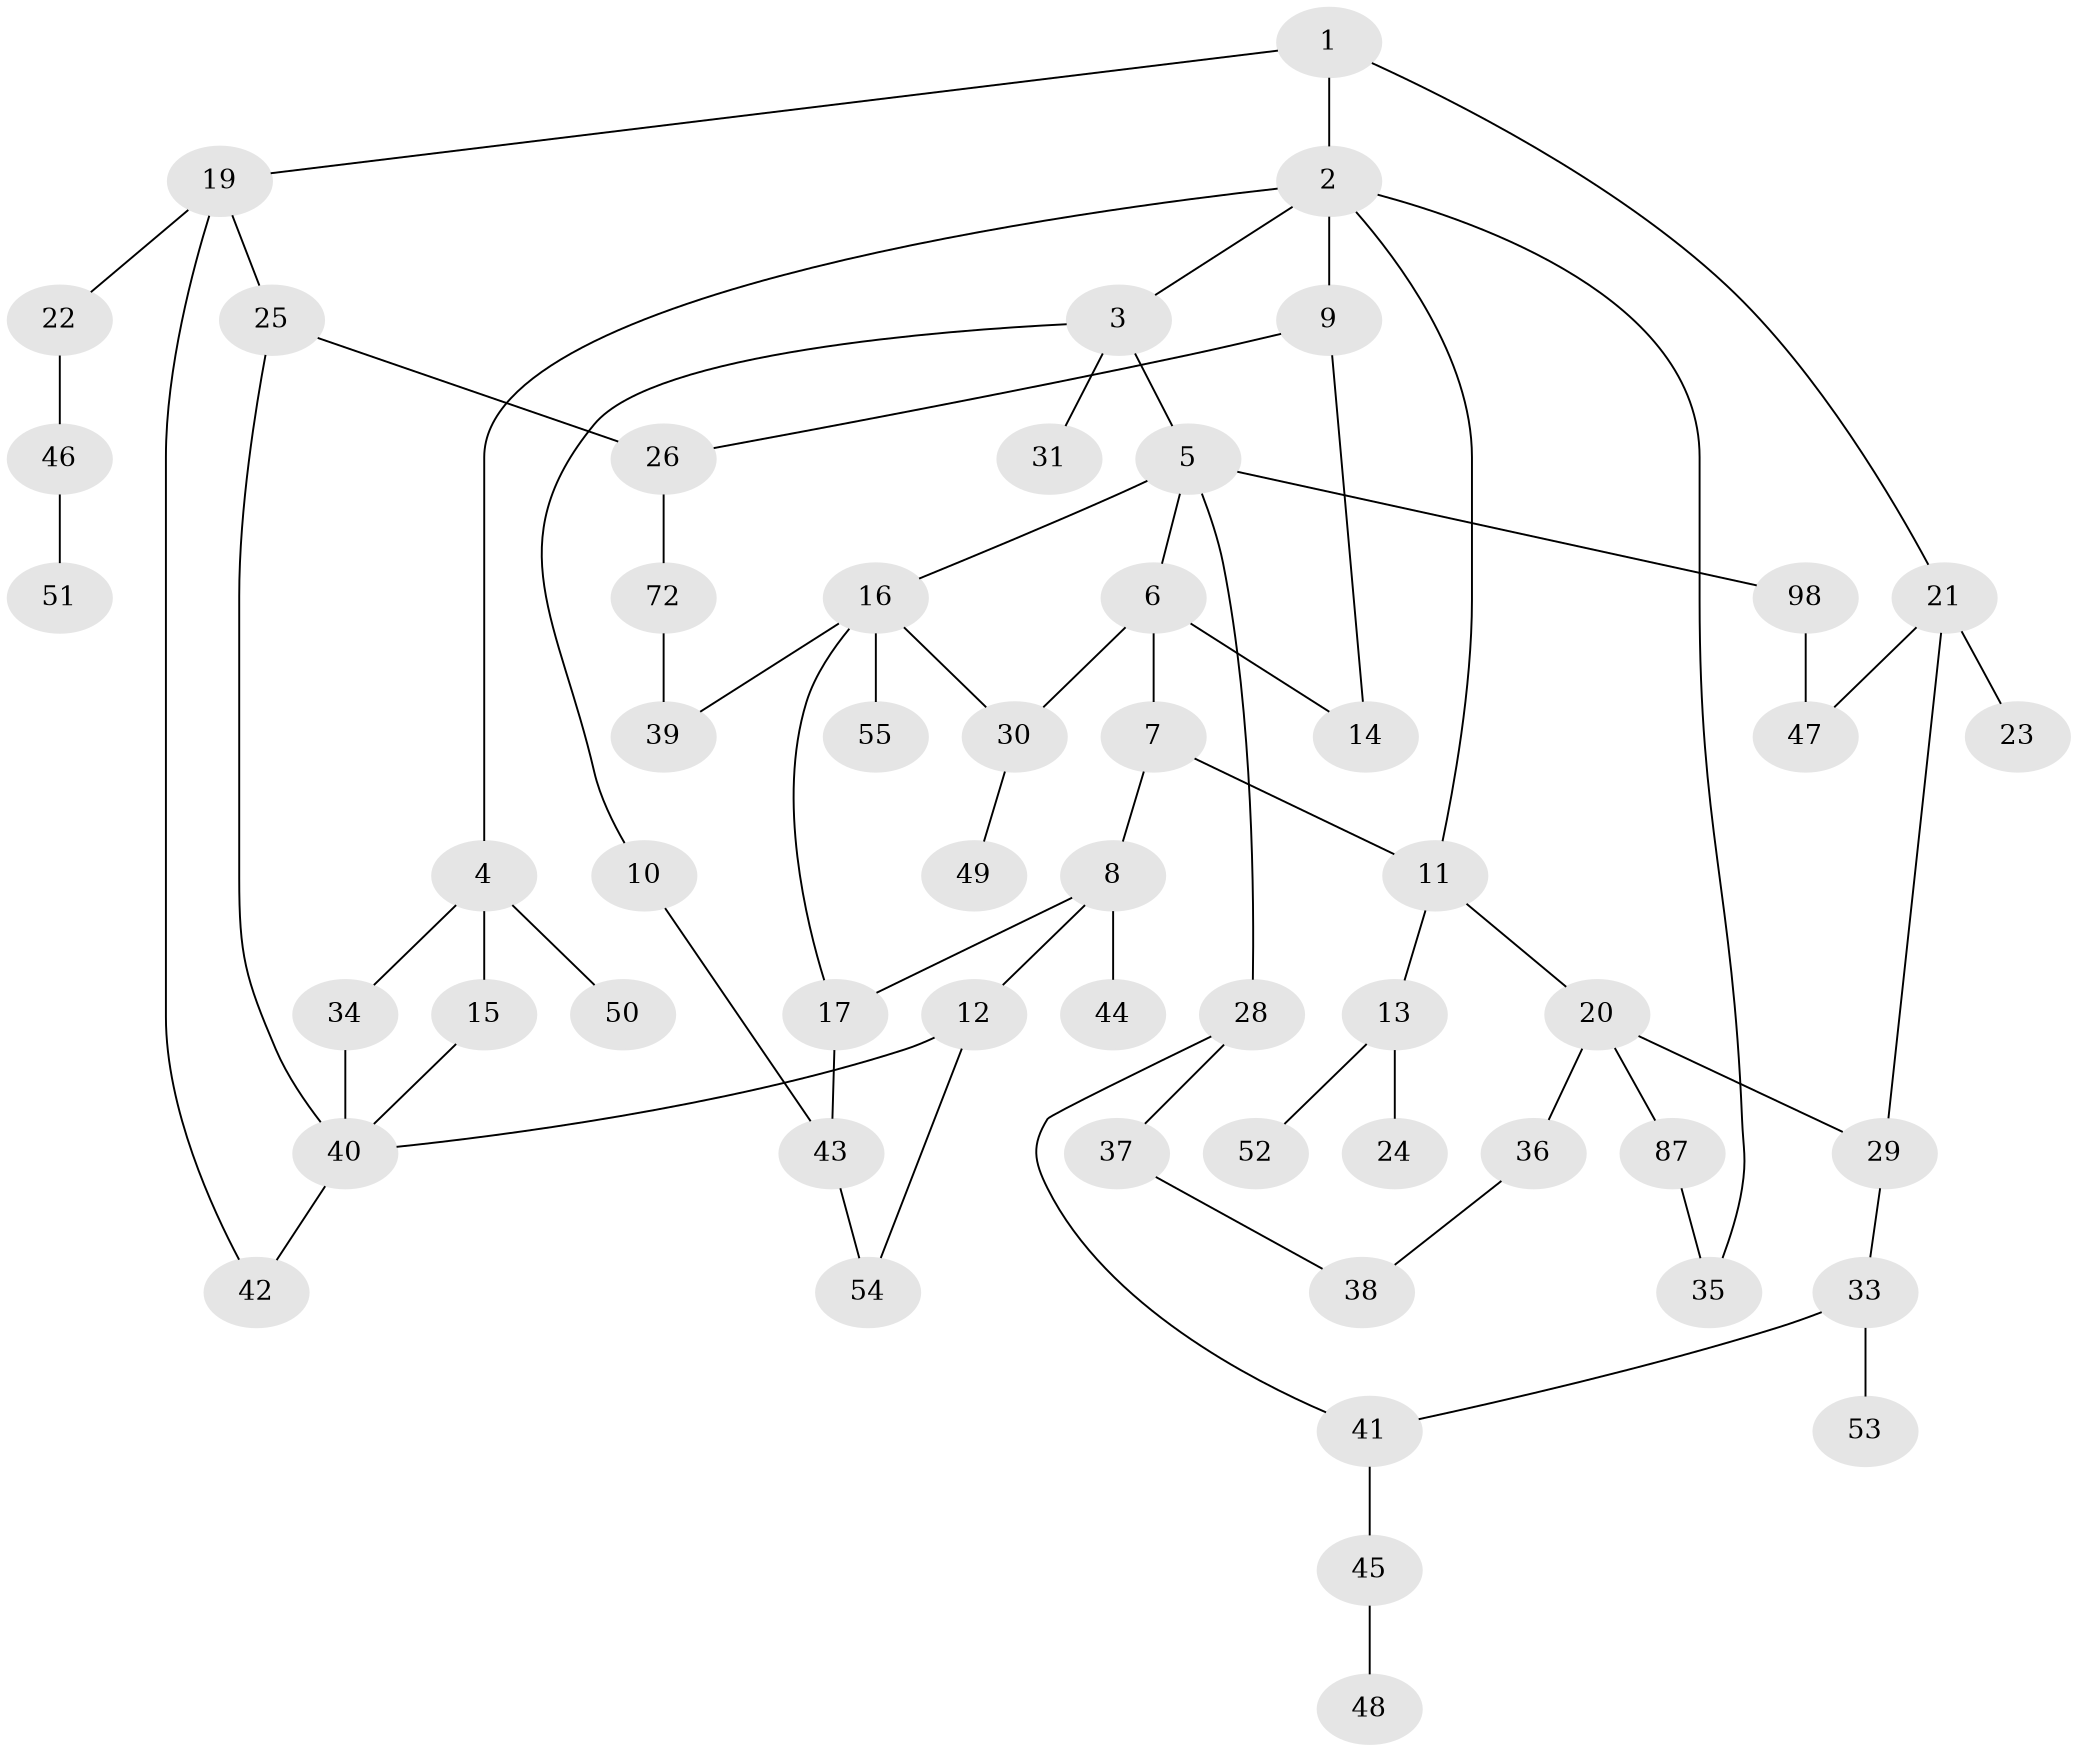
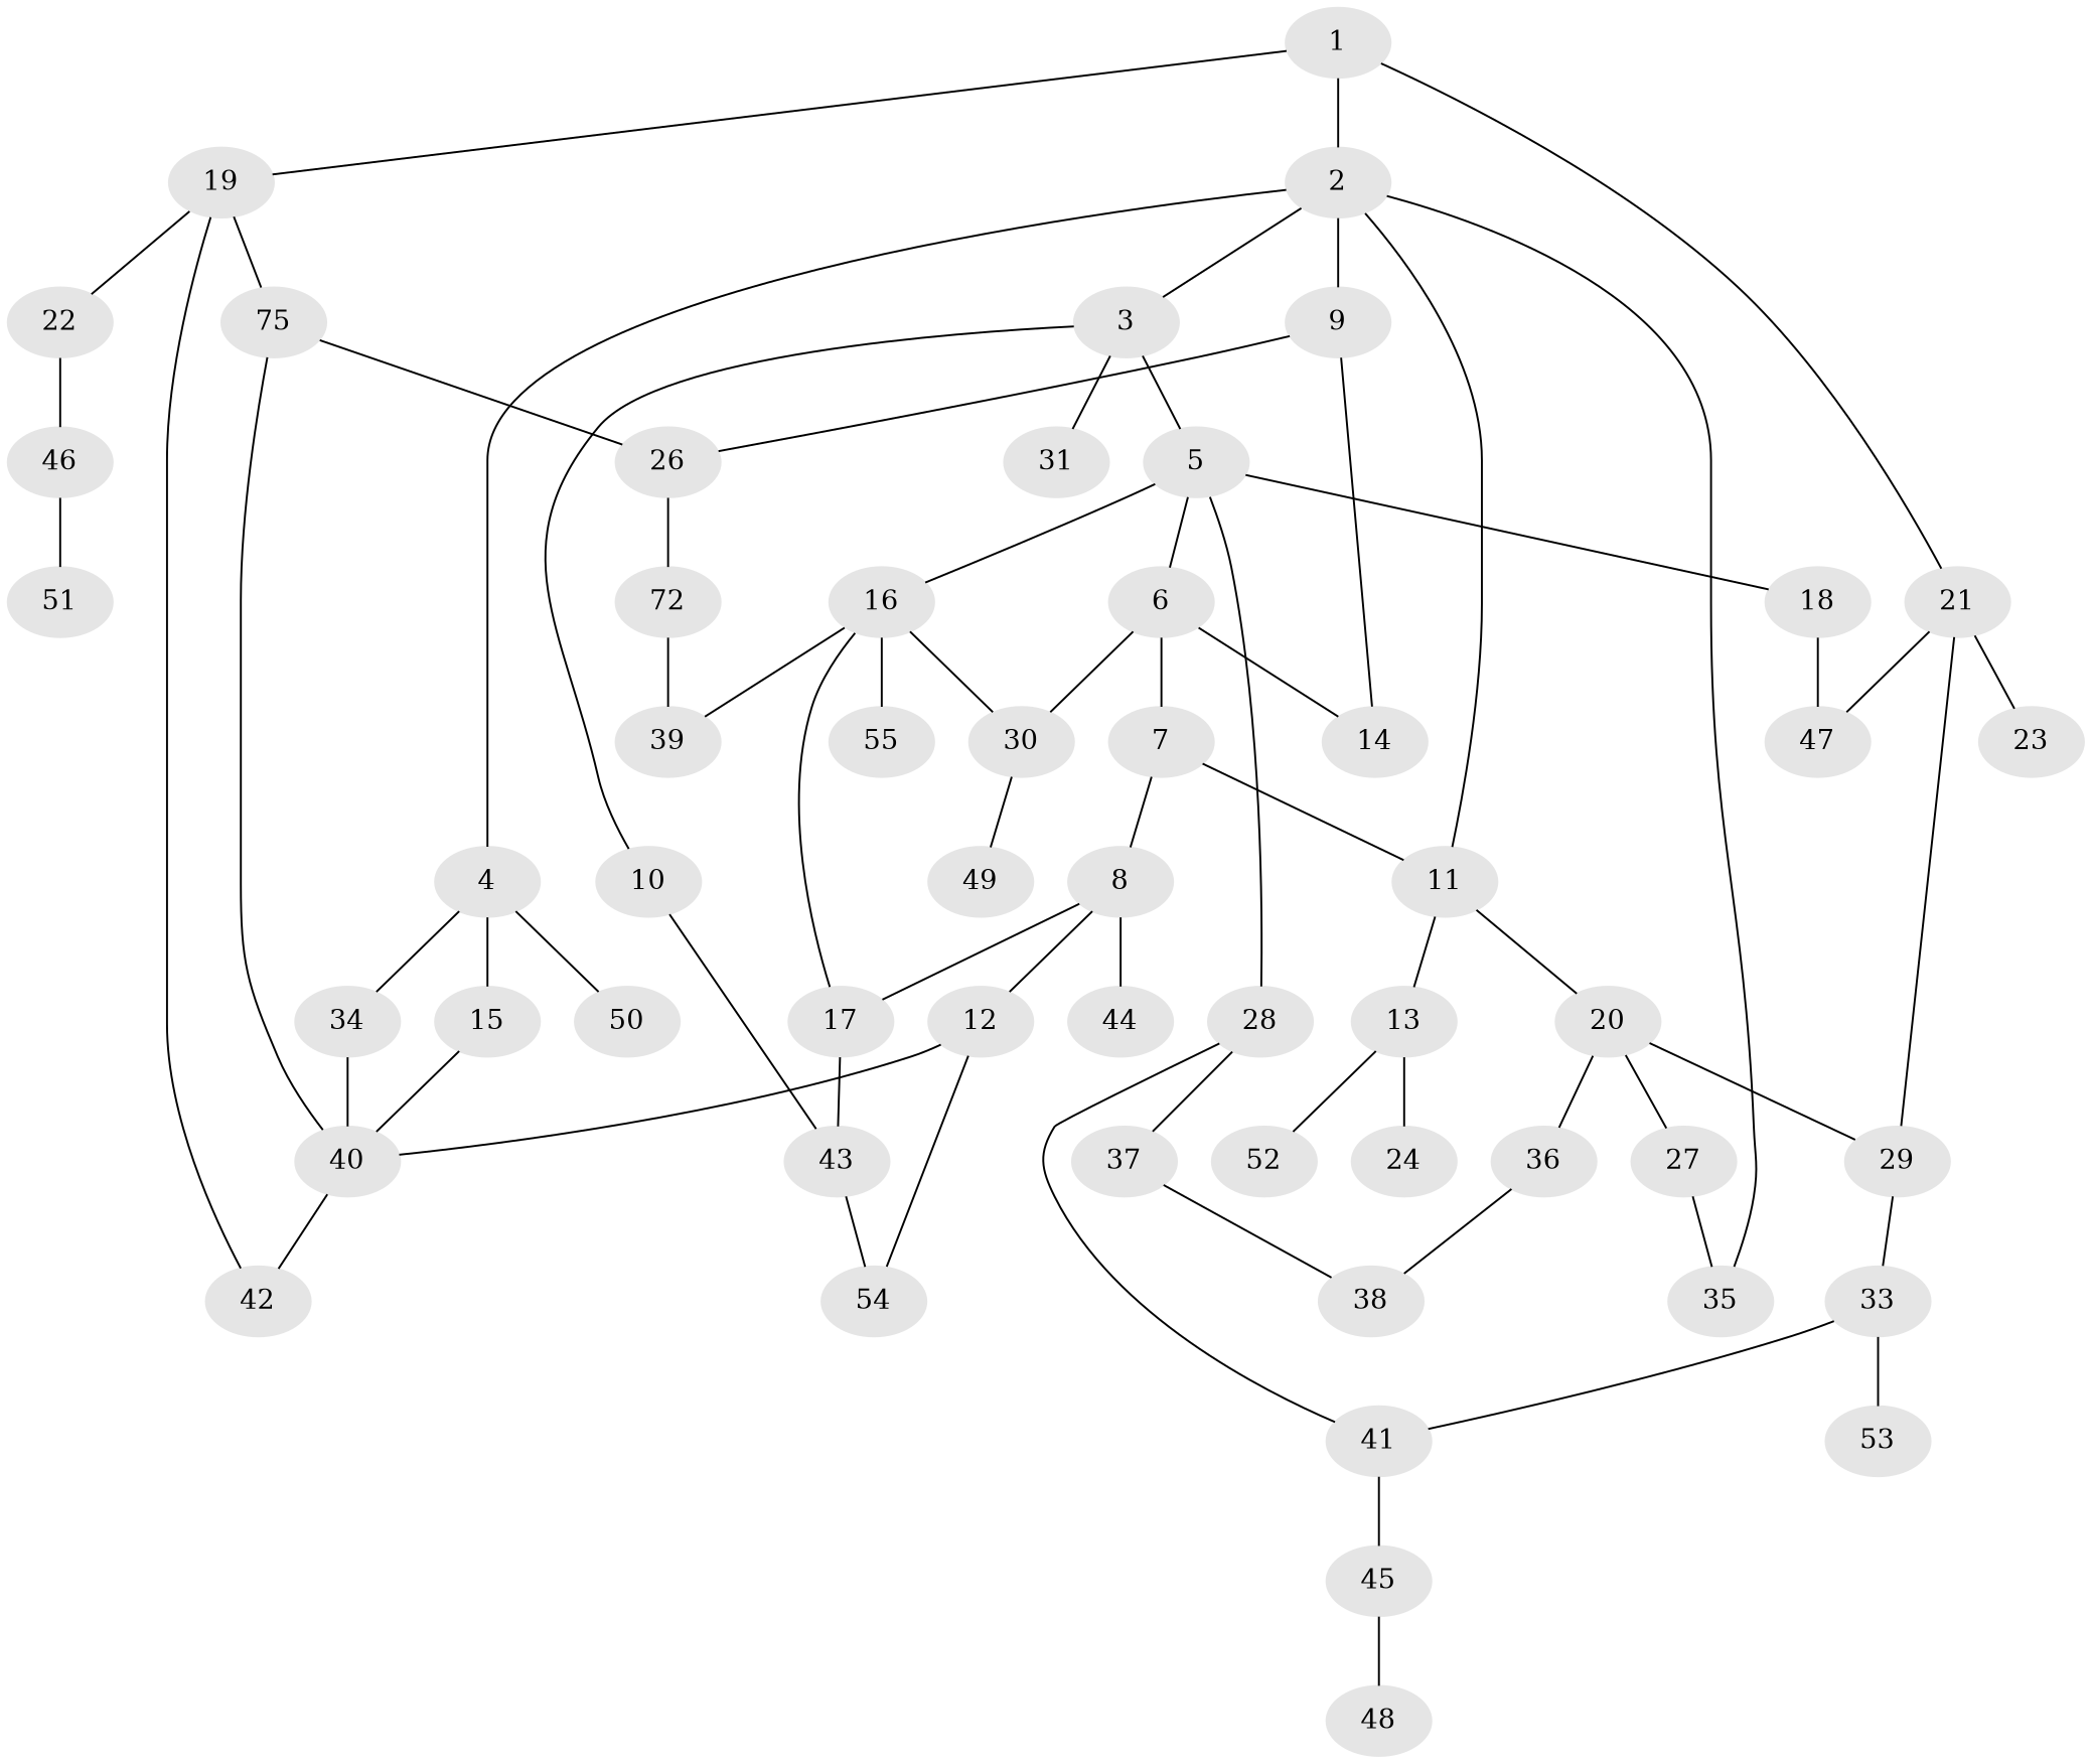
  graph {
    node [color=gray90 style=filled]
    1
    2
    19
    21
    3
    4
    9
    11
    35
    22
-   25
+   25 [label=75]
    42
    47
    29
    23
    5
    10
    31
    15
    34
    50
    14
    26
    13
    20
    6
    16
-   18 [label=98]
+   18
    28
    43
    40
    7
    30
    17
    39
    55
    37
    41
    8
    49
    12
    44
    54
    n44 [label=72]
    24
    52
-   27 [label=87]
+   27
    36
    46
    33
    38
    51
    45
    53
    48
    1 -- 2
    1 -- 19
    1 -- 21
    2 -- 3
    2 -- 4
    2 -- 9
    2 -- 11
    2 -- 35
    19 -- 22
    19 -- 25
    19 -- 42
    21 -- 47
    21 -- 29
    21 -- 23
    3 -- 5
    3 -- 10
    3 -- 31
    4 -- 15
    4 -- 34
    4 -- 50
    9 -- 14
    9 -- 26
    11 -- 13
    11 -- 20
    22 -- 46
    25 -- 26
    25 -- 40
    29 -- 33
    5 -- 6
    5 -- 16
    5 -- 18
    5 -- 28
    10 -- 43
    15 -- 40
    34 -- 40
    26 -- n44
    13 -- 24
    13 -- 52
    20 -- 29
    20 -- 27
    20 -- 36
    6 -- 14
    6 -- 7
    6 -- 30
    16 -- 30
    16 -- 17
    16 -- 39
    16 -- 55
    18 -- 47
    28 -- 37
    28 -- 41
    43 -- 54
    40 -- 42
    7 -- 11
    7 -- 8
    30 -- 49
    17 -- 43
    37 -- 38
    41 -- 45
    8 -- 17
    8 -- 12
    8 -- 44
    12 -- 40
    12 -- 54
    n44 -- 39
    27 -- 35
    36 -- 38
    46 -- 51
    33 -- 41
    33 -- 53
    45 -- 48
  }
